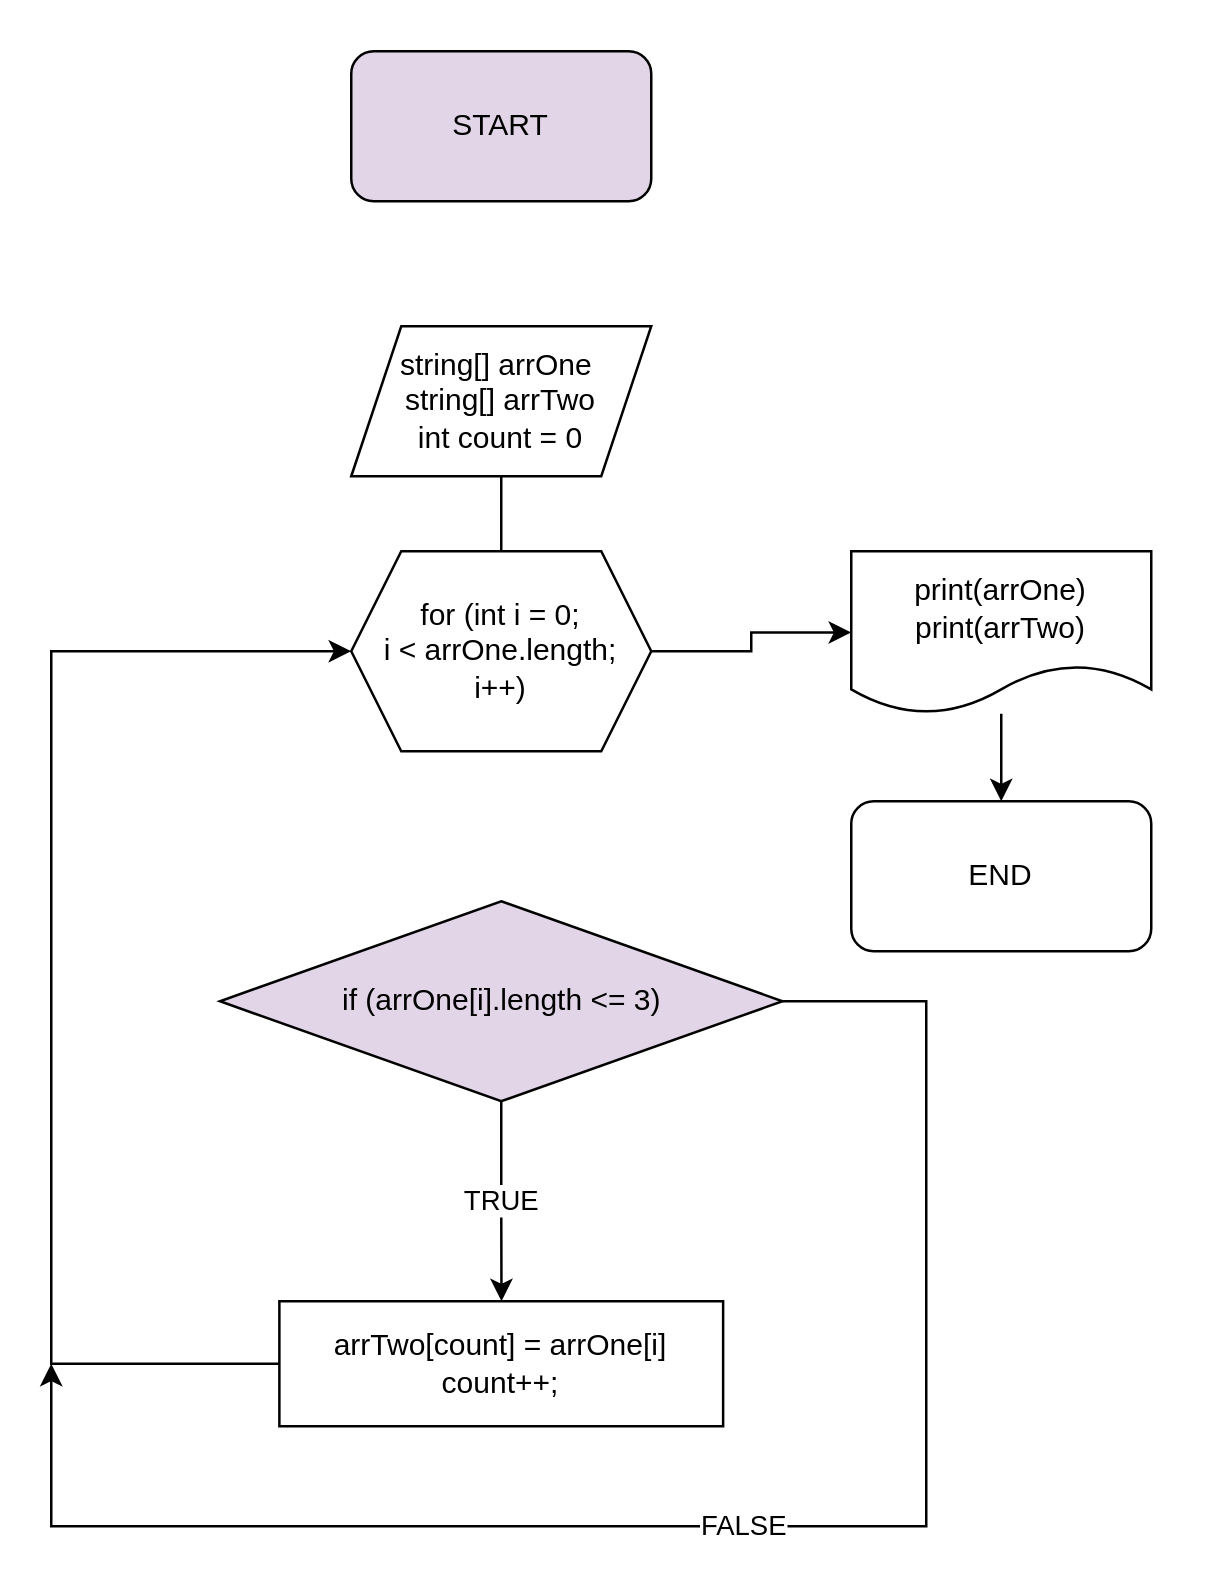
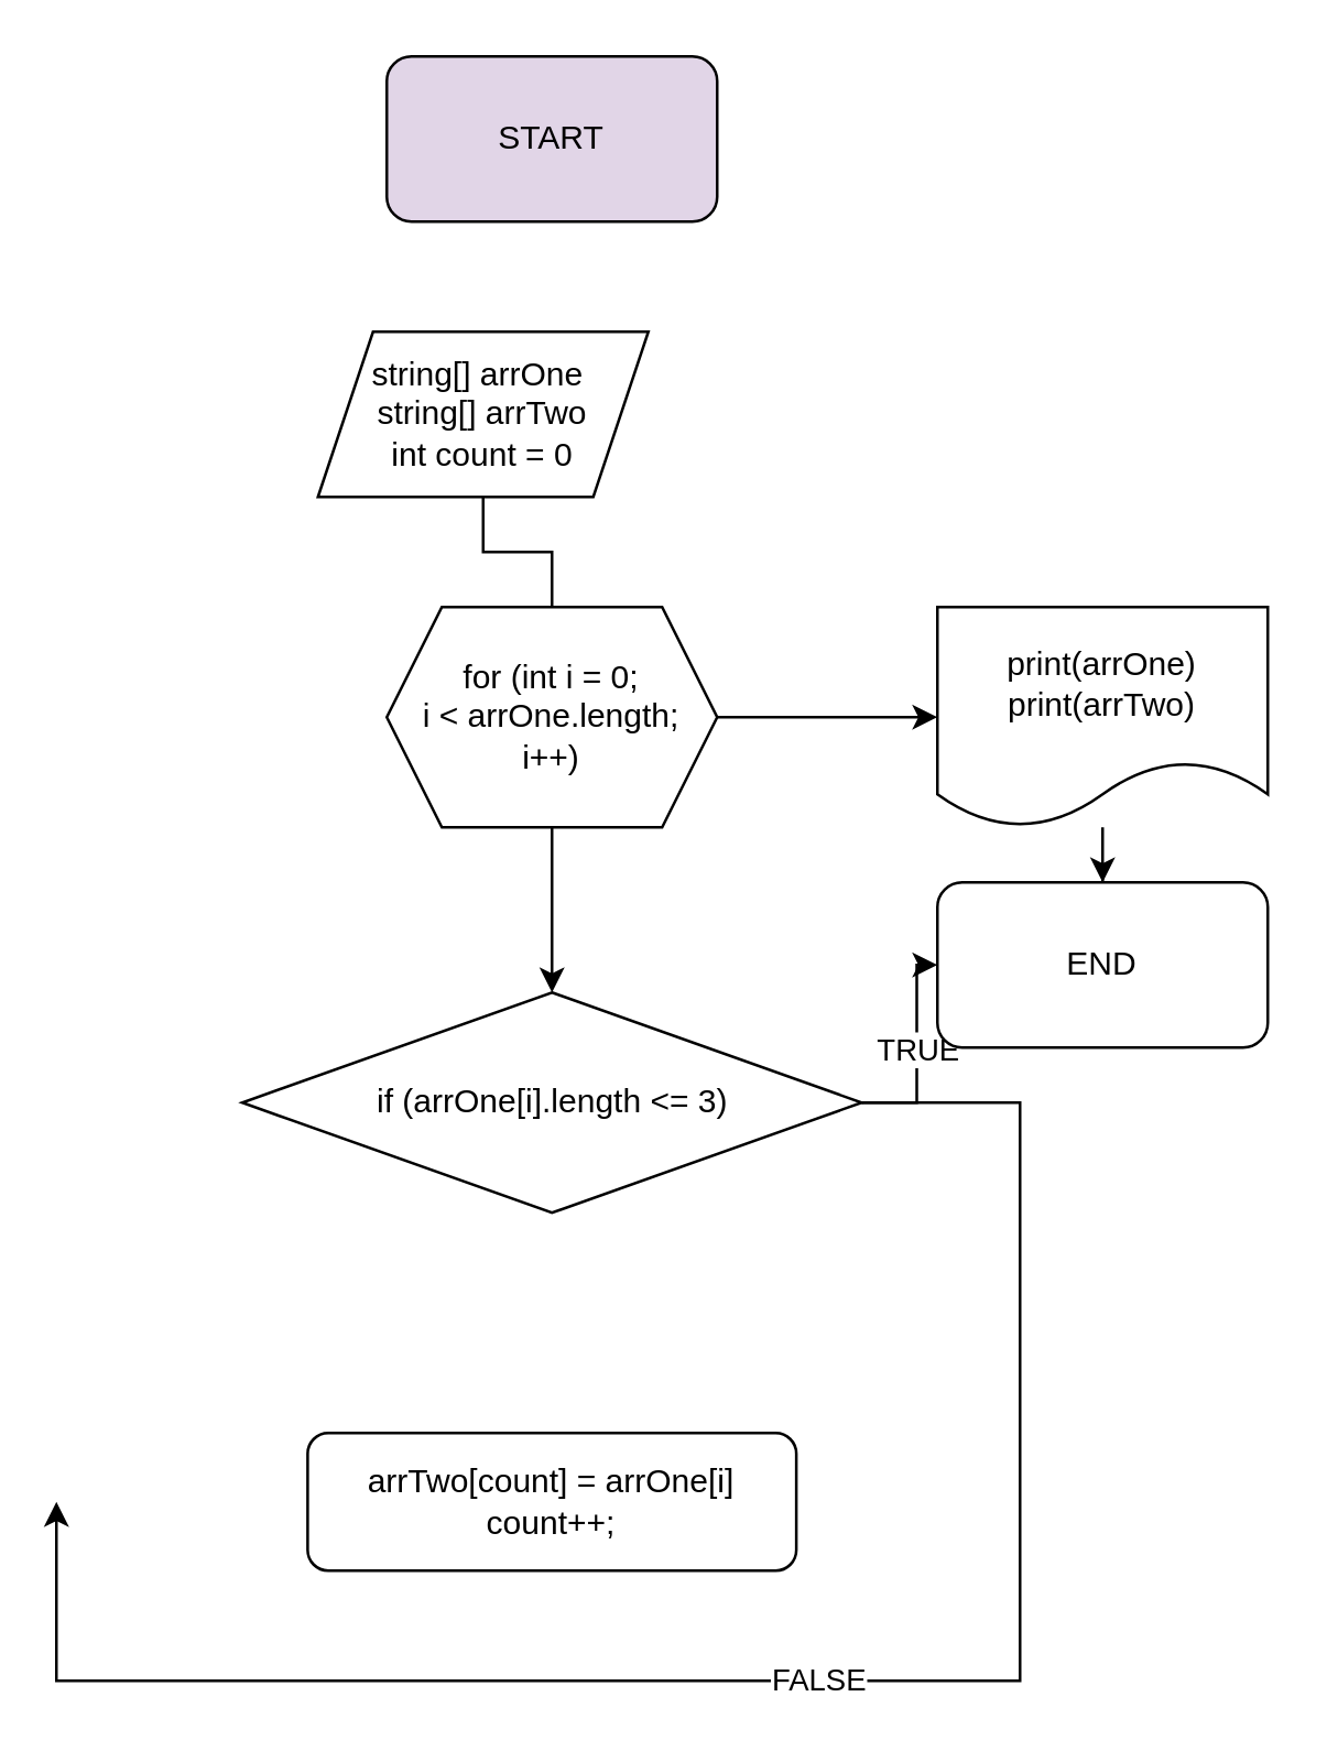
  <mxCell id="0" />
  <mxCell id="1" parent="0" />
  <mxCell id="2" value="START" style="rounded=1;whiteSpace=wrap;html=1;fillColor=#e1d5e7;" parent="1" vertex="1"><mxGeometry x="140" y="20" width="120" height="60" as="geometry" /></mxCell>
  <mxCell id="3" value="" style="edgeStyle=orthogonalEdgeStyle;rounded=0;orthogonalLoop=1;jettySize=auto;html=1;endArrow=none;" parent="1" source="4" target="7" edge="1"><mxGeometry relative="1" as="geometry" /></mxCell>
- <mxCell id="4" value="string[] arrOne&amp;nbsp;&lt;br&gt;string[] arrTwo&lt;br&gt;int count = 0" style="shape=parallelogram;perimeter=parallelogramPerimeter;whiteSpace=wrap;html=1;fixedSize=1;" parent="1" vertex="1"><mxGeometry x="140" y="130" width="120" height="60" as="geometry" /></mxCell>
+ <mxCell id="4" value="string[] arrOne&amp;nbsp;&lt;br&gt;string[] arrTwo&lt;br&gt;int count = 0" style="shape=parallelogram;perimeter=parallelogramPerimeter;whiteSpace=wrap;html=1;fixedSize=1;" parent="1" vertex="1"><mxGeometry x="115" y="120" width="120" height="60" as="geometry" /></mxCell>
+ <mxCell id="5" value="" style="edgeStyle=orthogonalEdgeStyle;rounded=0;orthogonalLoop=1;jettySize=auto;html=1;" parent="1" source="7" target="10" edge="1"><mxGeometry relative="1" as="geometry" /></mxCell>
  <mxCell id="6" value="" style="edgeStyle=orthogonalEdgeStyle;rounded=0;orthogonalLoop=1;jettySize=auto;html=1;" edge="1" parent="1" source="7" target="14"><mxGeometry relative="1" as="geometry" /></mxCell>
  <mxCell id="7" value="for (int i = 0;&lt;br&gt;i &amp;lt; arrOne.length;&lt;br&gt;i++)" style="shape=hexagon;perimeter=hexagonPerimeter2;whiteSpace=wrap;html=1;fixedSize=1;" parent="1" vertex="1"><mxGeometry x="140" y="220" width="120" height="80" as="geometry" /></mxCell>
- <mxCell id="8" value="TRUE" style="edgeStyle=orthogonalEdgeStyle;rounded=0;orthogonalLoop=1;jettySize=auto;html=1;" edge="1" parent="1" source="10" target="12"><mxGeometry relative="1" as="geometry" /></mxCell>
+ <mxCell id="8" value="TRUE" style="edgeStyle=orthogonalEdgeStyle;rounded=0;orthogonalLoop=1;jettySize=auto;html=1;" edge="1" parent="1" source="10" target="15"><mxGeometry relative="1" as="geometry" /></mxCell>
  <mxCell id="9" value="FALSE" style="edgeStyle=orthogonalEdgeStyle;rounded=0;orthogonalLoop=1;jettySize=auto;html=1;" edge="1" parent="1" source="10"><mxGeometry relative="1" as="geometry"><mxPoint x="20" y="545" as="targetPoint" /><Array as="points"><mxPoint x="370" y="400" /><mxPoint x="370" y="610" /><mxPoint x="20" y="610" /><mxPoint x="20" y="545" /></Array></mxGeometry></mxCell>
- <mxCell id="10" value="if (arrOne[i].length &amp;lt;= 3)" style="rhombus;whiteSpace=wrap;html=1;fillColor=#e1d5e7;" parent="1" vertex="1"><mxGeometry x="87.5" y="360" width="225" height="80" as="geometry" /></mxCell>
- <mxCell id="11" style="edgeStyle=orthogonalEdgeStyle;rounded=0;orthogonalLoop=1;jettySize=auto;html=1;entryX=0;entryY=0.5;entryDx=0;entryDy=0;" edge="1" parent="1" source="12" target="7"><mxGeometry relative="1" as="geometry"><Array as="points"><mxPoint x="20" y="545" /><mxPoint x="20" y="260" /></Array></mxGeometry></mxCell>
- <mxCell id="12" value="arrTwo[count] = arrOne[i]&lt;br&gt;count++;" style="whiteSpace=wrap;html=1;" parent="1" vertex="1"><mxGeometry x="111.25" y="520" width="177.5" height="50" as="geometry" /></mxCell>
+ <mxCell id="10" value="if (arrOne[i].length &amp;lt;= 3)" style="rhombus;whiteSpace=wrap;html=1;" parent="1" vertex="1"><mxGeometry x="87.5" y="360" width="225" height="80" as="geometry" /></mxCell>
+ <mxCell id="12" value="arrTwo[count] = arrOne[i]&lt;br&gt;count++;" style="whiteSpace=wrap;html=1;rounded=1;" parent="1" vertex="1"><mxGeometry x="111.25" y="520" width="177.5" height="50" as="geometry" /></mxCell>
  <mxCell id="13" value="" style="edgeStyle=orthogonalEdgeStyle;rounded=0;orthogonalLoop=1;jettySize=auto;html=1;" edge="1" parent="1" source="14" target="15"><mxGeometry relative="1" as="geometry" /></mxCell>
- <mxCell id="14" value="print(arrOne)&lt;br&gt;print(arrTwo)" style="shape=document;whiteSpace=wrap;html=1;boundedLbl=1;" vertex="1" parent="1"><mxGeometry x="340" y="220" width="120" height="65" as="geometry" /></mxCell>
+ <mxCell id="14" value="print(arrOne)&lt;br&gt;print(arrTwo)" style="shape=document;whiteSpace=wrap;html=1;boundedLbl=1;" vertex="1" parent="1"><mxGeometry x="340" y="220" width="120" height="80" as="geometry" /></mxCell>
  <mxCell id="15" value="END" style="rounded=1;whiteSpace=wrap;html=1;" vertex="1" parent="1"><mxGeometry x="340" y="320" width="120" height="60" as="geometry" /></mxCell>
